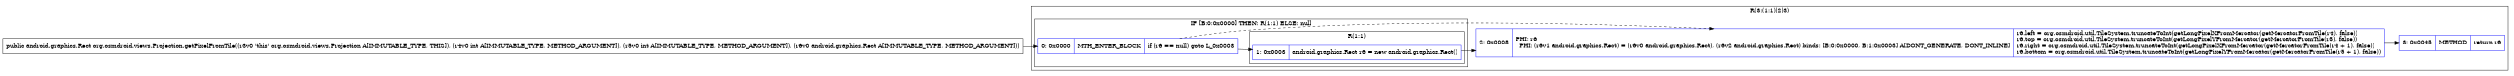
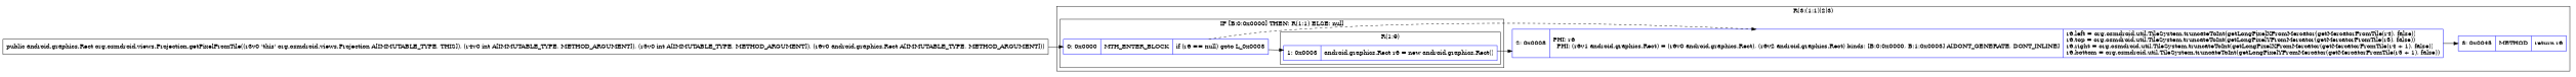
  digraph {
    rankdir=LR
    node [color=blue shape=record]
    n1 [label="{1\:\ 0x0003|android.graphics.Rect r6 = new android.graphics.Rect()\l}"]
    n2 [label="{0\:\ 0x0000|MTH_ENTER_BLOCK\l|if (r6 == null) goto L_0x0003\l}"]
    n3 [label="{2\:\ 0x0008|PHI: r6 \l  PHI: (r6v1 android.graphics.Rect) = (r6v0 android.graphics.Rect), (r6v2 android.graphics.Rect) binds: [B:0:0x0000, B:1:0x0003] A[DONT_GENERATE, DONT_INLINE]\l|r6.left = org.osmdroid.util.TileSystem.truncateToInt(getLongPixelXFromMercator(getMercatorFromTile(r4), false))\lr6.top = org.osmdroid.util.TileSystem.truncateToInt(getLongPixelYFromMercator(getMercatorFromTile(r5), false))\lr6.right = org.osmdroid.util.TileSystem.truncateToInt(getLongPixelXFromMercator(getMercatorFromTile(r4 + 1), false))\lr6.bottom = org.osmdroid.util.TileSystem.truncateToInt(getLongPixelYFromMercator(getMercatorFromTile(r5 + 1), false))\l}"]
    n4 [label="{3\:\ 0x0045|METHOD\l|return r6\l}"]
    n5 [label="{public android.graphics.Rect org.osmdroid.views.Projection.getPixelFromTile((r3v0 'this' org.osmdroid.views.Projection A[IMMUTABLE_TYPE, THIS]), (r4v0 int A[IMMUTABLE_TYPE, METHOD_ARGUMENT]), (r5v0 int A[IMMUTABLE_TYPE, METHOD_ARGUMENT]), (r6v0 android.graphics.Rect A[IMMUTABLE_TYPE, METHOD_ARGUMENT])) }" color=""]
    subgraph cluster_1 {
      label="R(3:(1:1)|2|3)"
      n3
      n4
      subgraph cluster_2 {
        label="IF [B:0:0x0000] THEN: R(1:1) ELSE: null"
        n2
        subgraph cluster_3 {
-         label="R(1:1)"
+         label="R(1:9)"
          n1
        }
      }
    }
    n1 -> n3
    n2 -> n1
    n2 -> n3 [style=dashed]
    n3 -> n4
    n5 -> n2
  }
